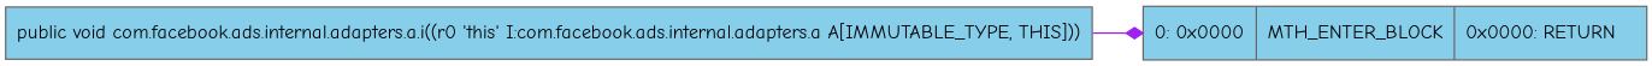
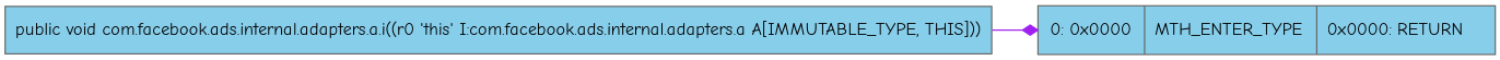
  digraph {
    rankdir=LR
    fontname="Comic Neue"
    node [shape=record style=filled fillcolor=skyblue color=gray40 fontname="Comic Neue"]
-   n1 [label="{0\:\ 0x0000|MTH_ENTER_BLOCK\l|0x0000: RETURN   \l}"]
+   n1 [label="{0\:\ 0x0000|MTH_ENTER_TYPE\l|0x0000: RETURN   \l}"]
    n2 [label="{public void com.facebook.ads.internal.adapters.a.i((r0 'this' I:com.facebook.ads.internal.adapters.a A[IMMUTABLE_TYPE, THIS])) }"]
    n2 -> n1 [color=purple style=solid arrowhead=diamond fontname="Comic Neue"]
  }
